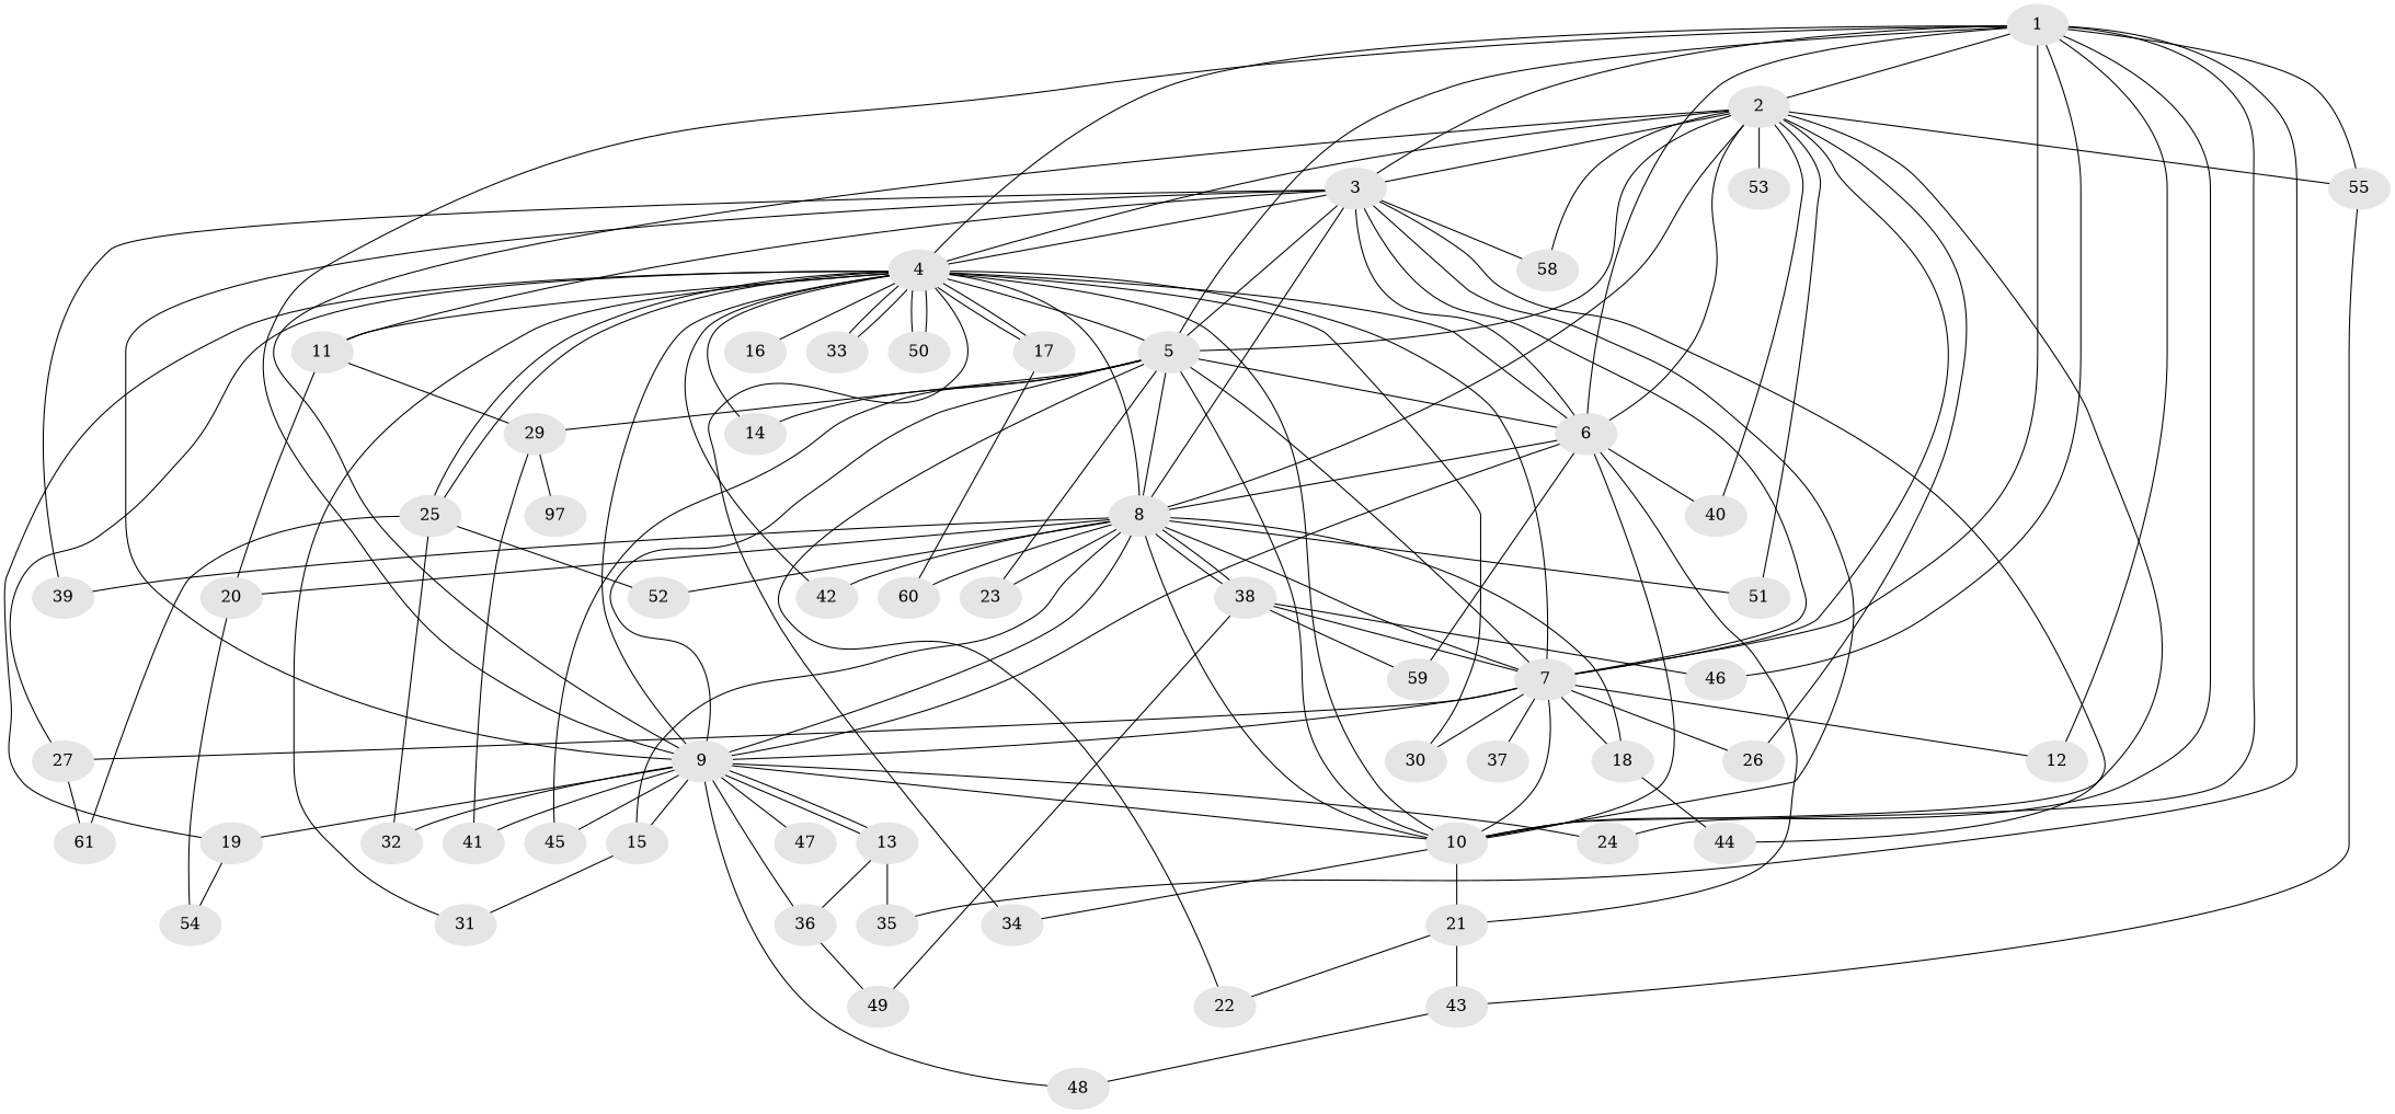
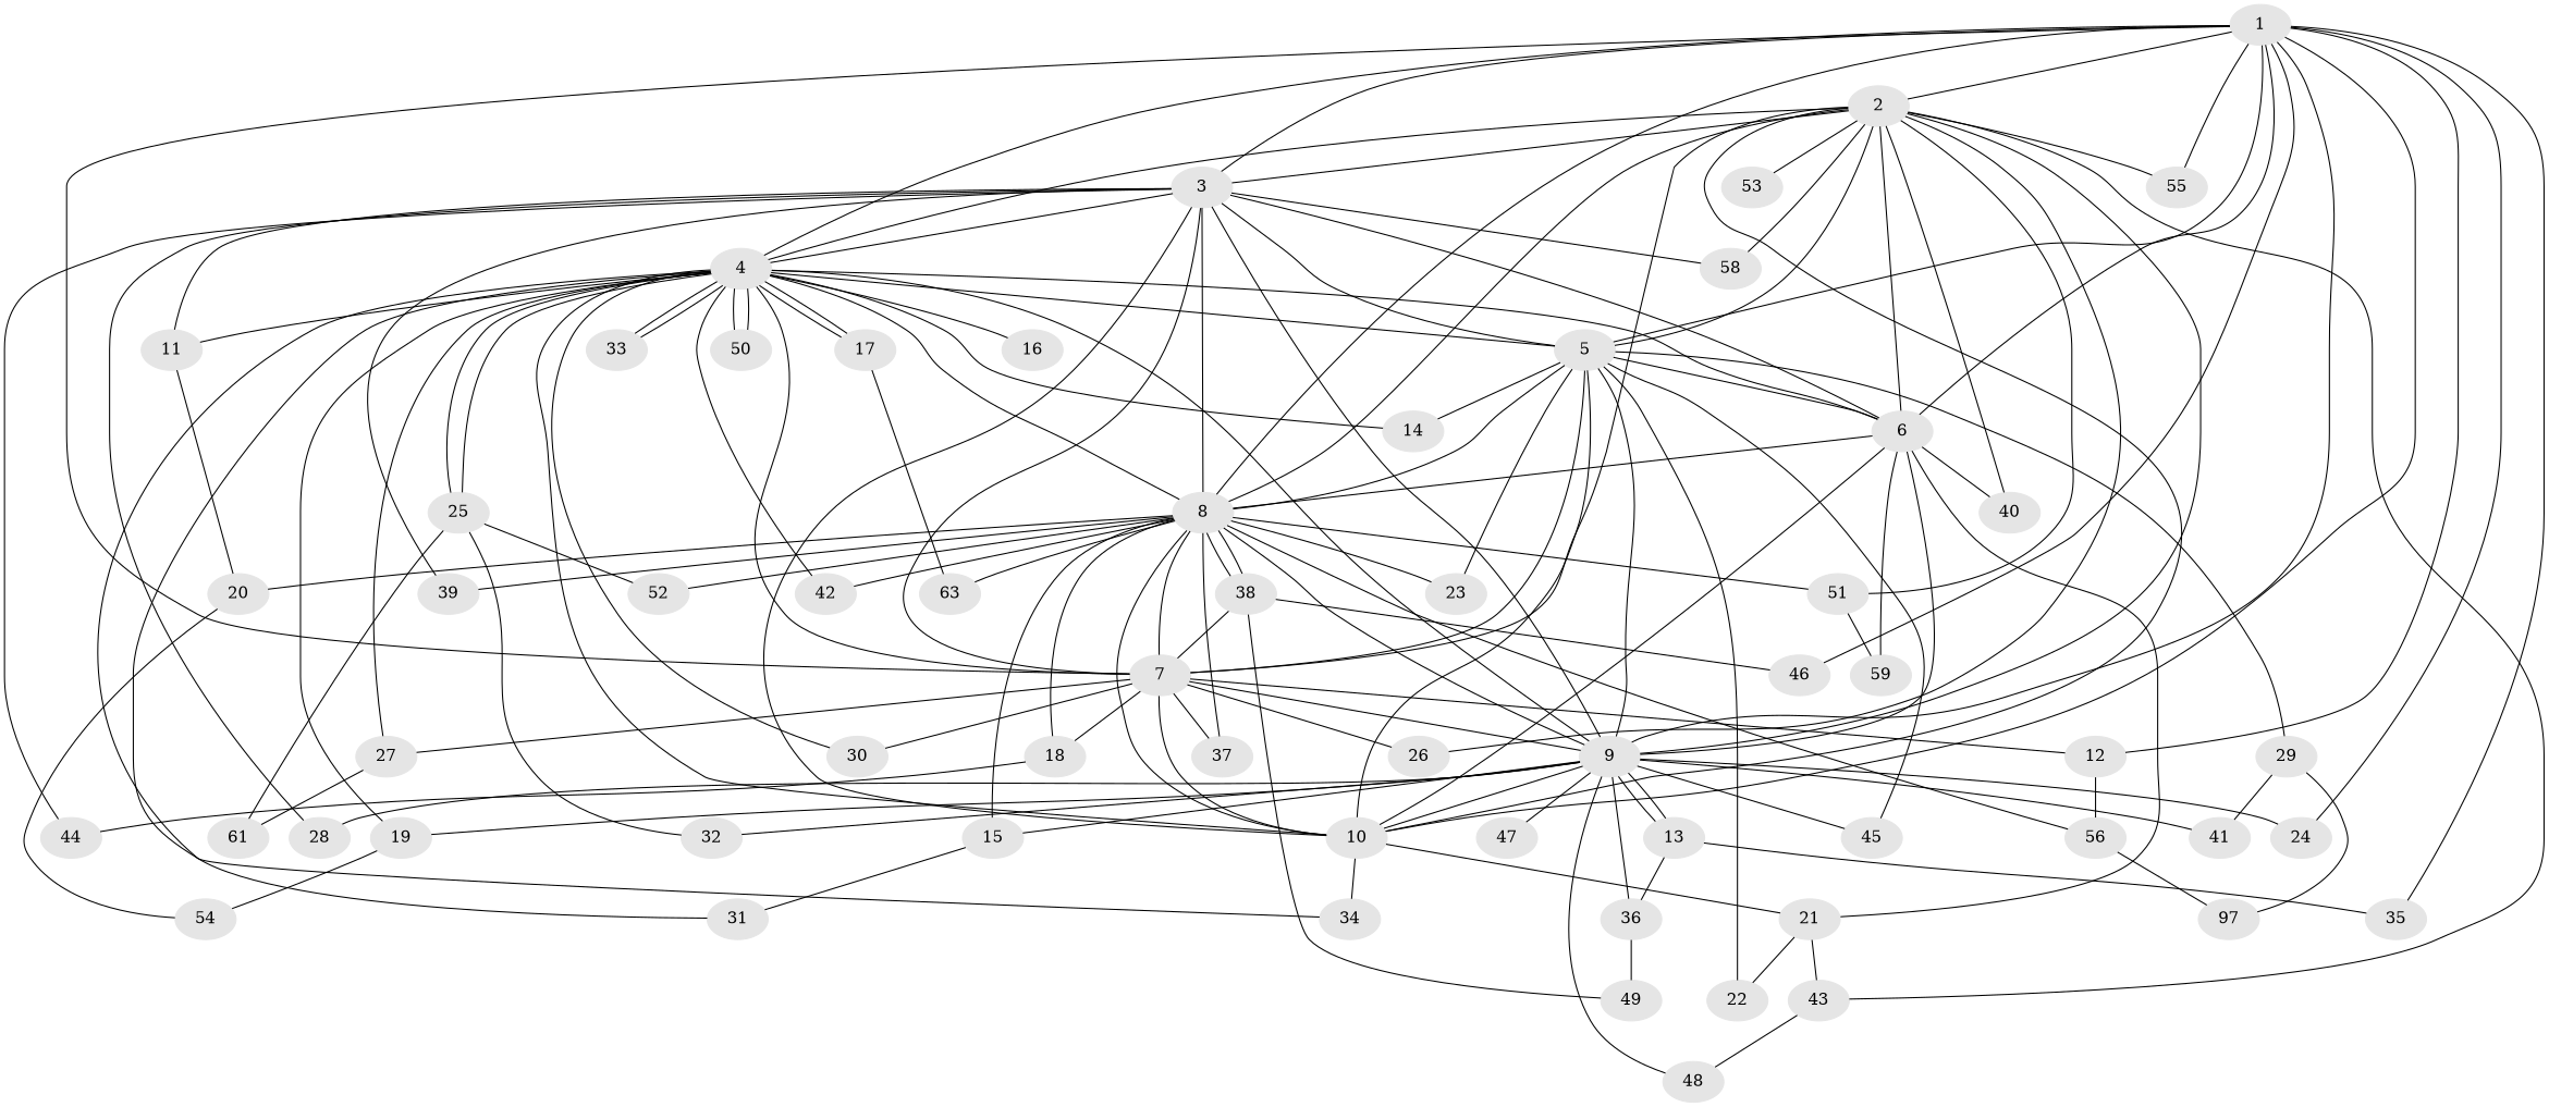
  graph {
    node [color=gray90 style=filled]
    1
    2
    3
    4
    5
    6
    7
    8
    9
    10
    12
    24
    35
    46
    55
    53
    26
    40
    43
    51
    58
    11
+   28
    39
    44
    14
    16
    17
    19
    25
    27
    30
    31
    33
    34
    42
    50
    22
    23
    29
    45
    21
    59
    18
    37
    15
    20
    38
    52
-   60
+   56
+   60 [label=63]
    13
    32
    36
    41
    47
    48
    54
    61
    n60 [label=97]
    49
    1 -- 2
    1 -- 3
    1 -- 4
    1 -- 5
    1 -- 6
    1 -- 7
+   1 -- 8
    1 -- 9
    1 -- 10
    1 -- 12
    1 -- 24
    1 -- 35
    1 -- 46
    1 -- 55
    2 -- 3
    2 -- 4
    2 -- 5
    2 -- 6
    2 -- 7
    2 -- 8
    2 -- 9
    2 -- 10
    2 -- 55
    2 -- 53
    2 -- 26
    2 -- 40
-   55 -- 43
+   2 -- 43
    2 -- 51
    2 -- 58
    3 -- 4
    3 -- 5
    3 -- 6
    3 -- 7
    3 -- 8
    3 -- 9
    3 -- 10
    3 -- 58
    3 -- 11
+   3 -- 28
    3 -- 39
    3 -- 44
    4 -- 5
    4 -- 6
    4 -- 7
    4 -- 8
    4 -- 9
    4 -- 10
    4 -- 11
    4 -- 14
    4 -- 16
    4 -- 17
    4 -- 17
    4 -- 19
    4 -- 25
    4 -- 25
    4 -- 27
    4 -- 30
    4 -- 31
    4 -- 33
    4 -- 33
    4 -- 34
    4 -- 42
    4 -- 50
    4 -- 50
    5 -- 6
    5 -- 7
    5 -- 8
    5 -- 9
    5 -- 10
    5 -- 14
    5 -- 22
    5 -- 23
    5 -- 29
    5 -- 45
    6 -- 8
    6 -- 9
    6 -- 10
    6 -- 40
    6 -- 21
    6 -- 59
    7 -- 8
    7 -- 9
    7 -- 10
    7 -- 12
    7 -- 26
    7 -- 27
    7 -- 30
    7 -- 18
    7 -- 37
    8 -- 9
    8 -- 10
    8 -- 51
    8 -- 39
    8 -- 42
    8 -- 23
    8 -- 18
+   8 -- 37
    8 -- 15
    8 -- 20
    8 -- 38
    8 -- 38
    8 -- 52
+   8 -- 56
    8 -- 60
    9 -- 10
    9 -- 24
+   9 -- 28
    9 -- 19
    9 -- 45
    9 -- 15
    9 -- 13
    9 -- 13
    9 -- 32
    9 -- 36
    9 -- 41
    9 -- 47
    9 -- 48
    10 -- 34
    10 -- 21
+   12 -- 56
    43 -- 48
-   11 -- 29
    11 -- 20
    17 -- 60
    19 -- 54
    25 -- 52
    25 -- 32
    25 -- 61
    27 -- 61
    29 -- 41
    29 -- n60
    21 -- 43
    21 -- 22
    18 -- 44
    15 -- 31
    20 -- 54
    38 -- 7
    38 -- 46
-   38 -- 59
+   51 -- 59
    38 -- 49
+   56 -- n60
    13 -- 35
    13 -- 36
    36 -- 49
  }
